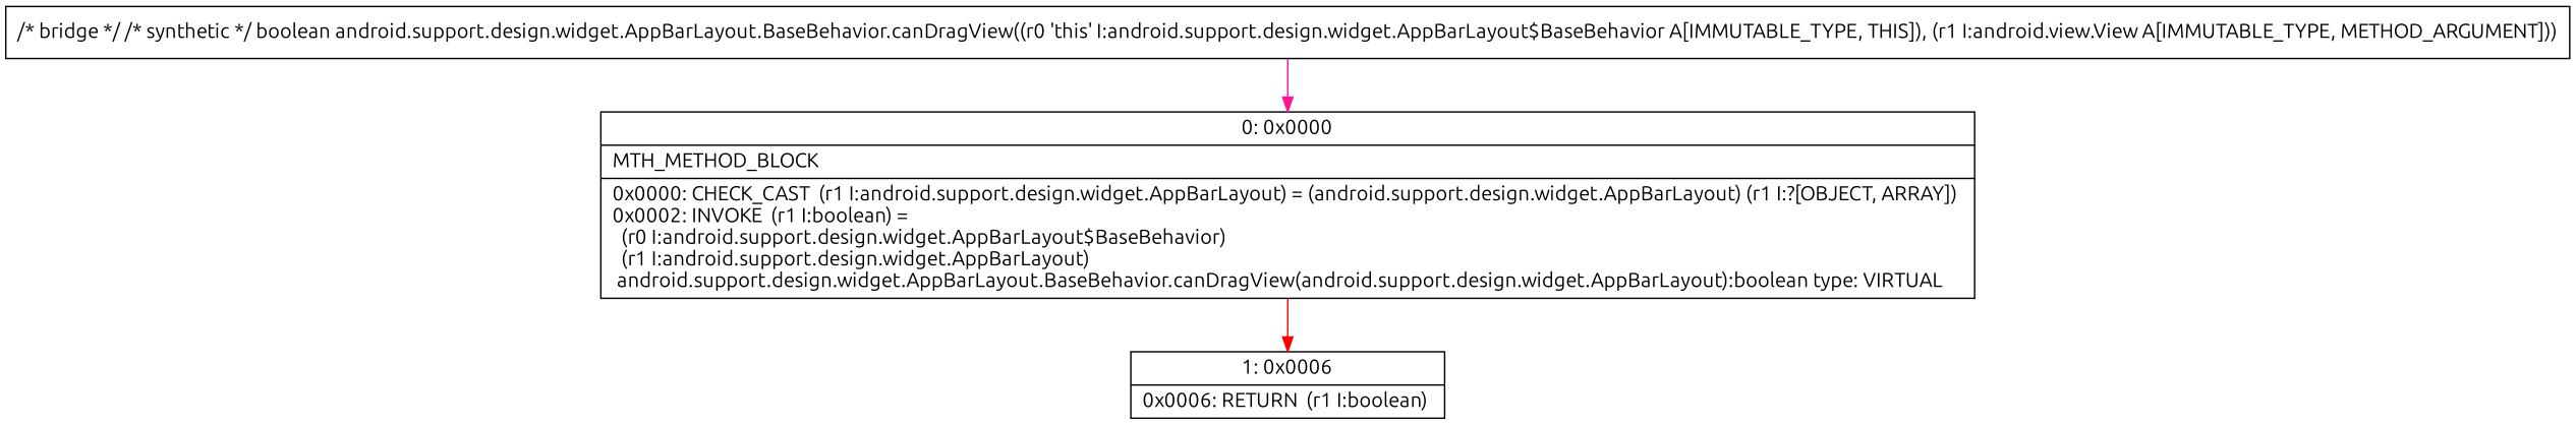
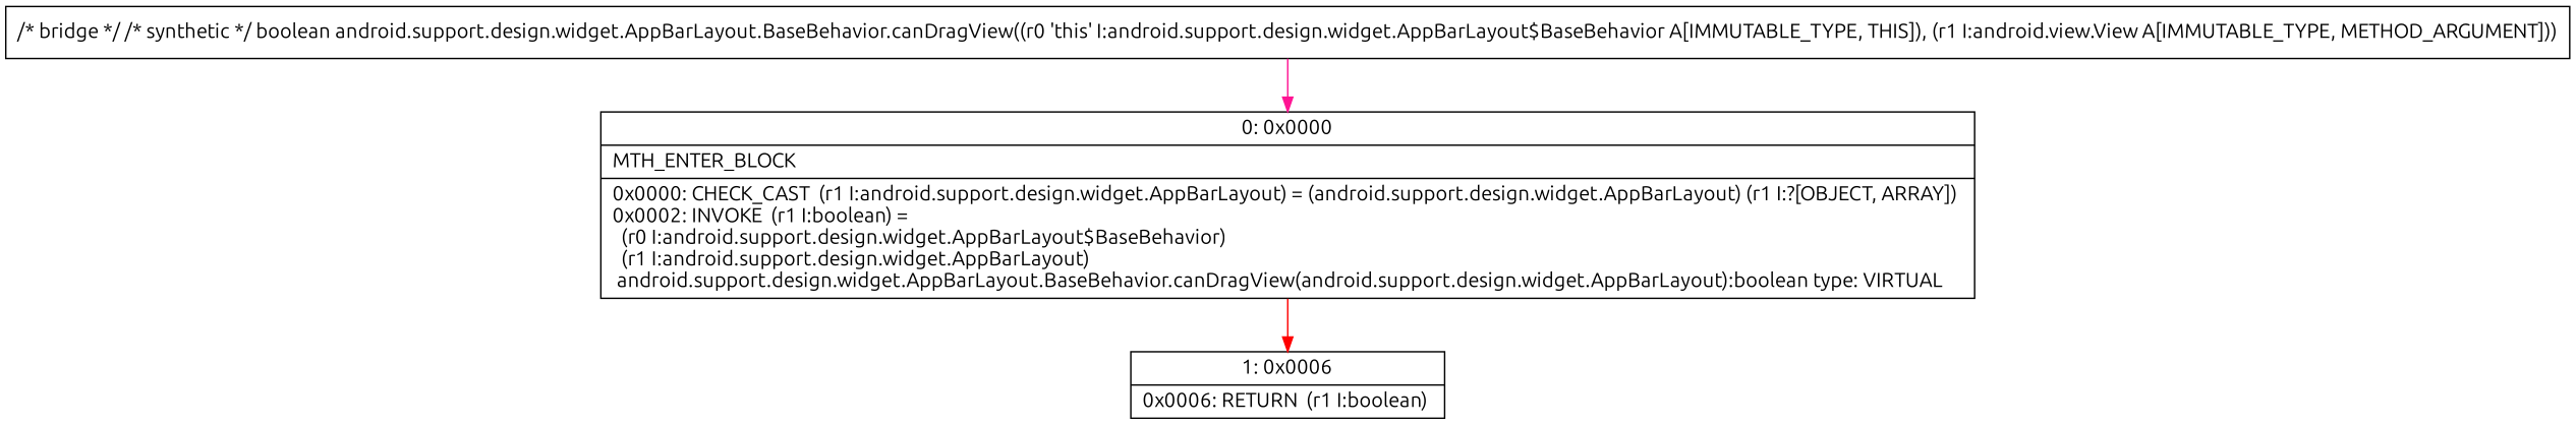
  digraph {
    fontname=Ubuntu
    node [shape=record fontname=Ubuntu]
    edge [style=solid fontname=Ubuntu]
-   n1 [label="{0\:\ 0x0000|MTH_METHOD_BLOCK\l|0x0000: CHECK_CAST  (r1 I:android.support.design.widget.AppBarLayout) = (android.support.design.widget.AppBarLayout) (r1 I:?[OBJECT, ARRAY]) \l0x0002: INVOKE  (r1 I:boolean) = \l  (r0 I:android.support.design.widget.AppBarLayout$BaseBehavior)\l  (r1 I:android.support.design.widget.AppBarLayout)\l android.support.design.widget.AppBarLayout.BaseBehavior.canDragView(android.support.design.widget.AppBarLayout):boolean type: VIRTUAL \l}"]
+   n1 [label="{0\:\ 0x0000|MTH_ENTER_BLOCK\l|0x0000: CHECK_CAST  (r1 I:android.support.design.widget.AppBarLayout) = (android.support.design.widget.AppBarLayout) (r1 I:?[OBJECT, ARRAY]) \l0x0002: INVOKE  (r1 I:boolean) = \l  (r0 I:android.support.design.widget.AppBarLayout$BaseBehavior)\l  (r1 I:android.support.design.widget.AppBarLayout)\l android.support.design.widget.AppBarLayout.BaseBehavior.canDragView(android.support.design.widget.AppBarLayout):boolean type: VIRTUAL \l}"]
    n2 [label="{1\:\ 0x0006|0x0006: RETURN  (r1 I:boolean) \l}"]
    n3 [label="{\/* bridge *\/ \/* synthetic *\/ boolean android.support.design.widget.AppBarLayout.BaseBehavior.canDragView((r0 'this' I:android.support.design.widget.AppBarLayout$BaseBehavior A[IMMUTABLE_TYPE, THIS]), (r1 I:android.view.View A[IMMUTABLE_TYPE, METHOD_ARGUMENT])) }"]
    n1 -> n2 [color=red]
    n3 -> n1 [color=deeppink]
  }
